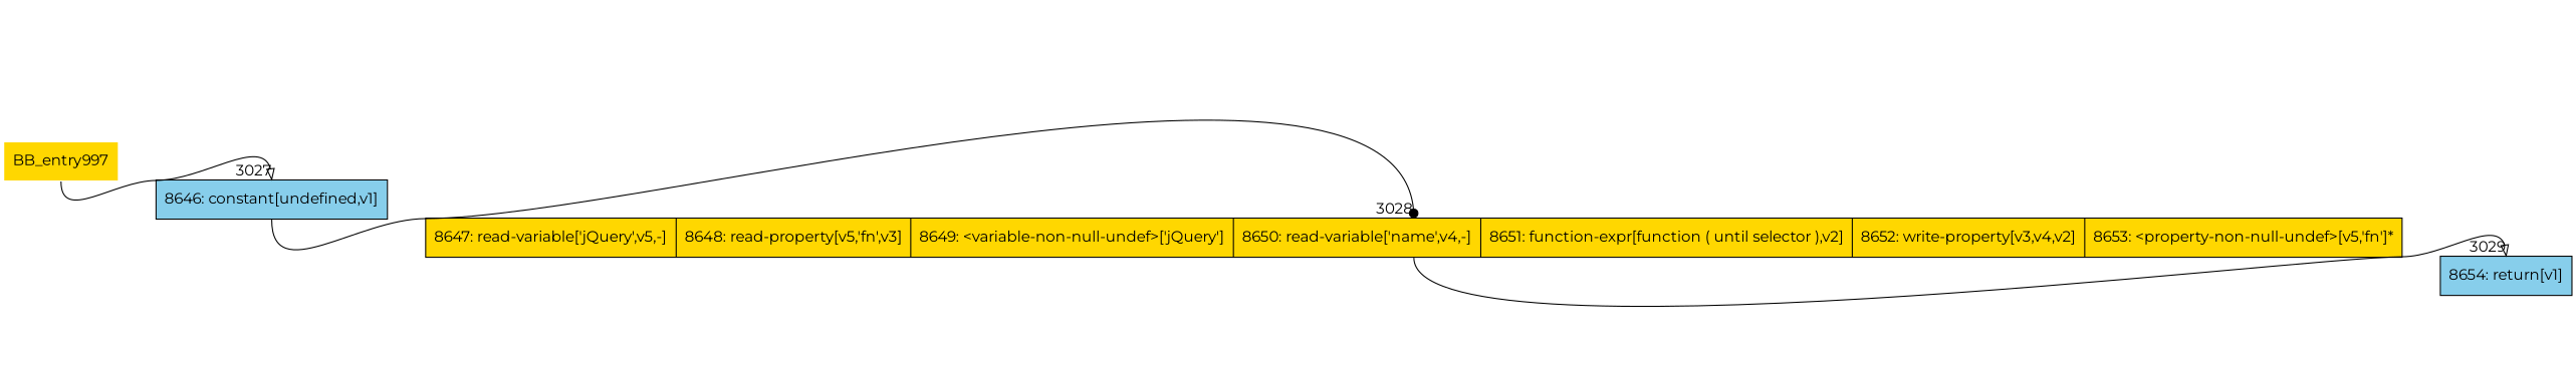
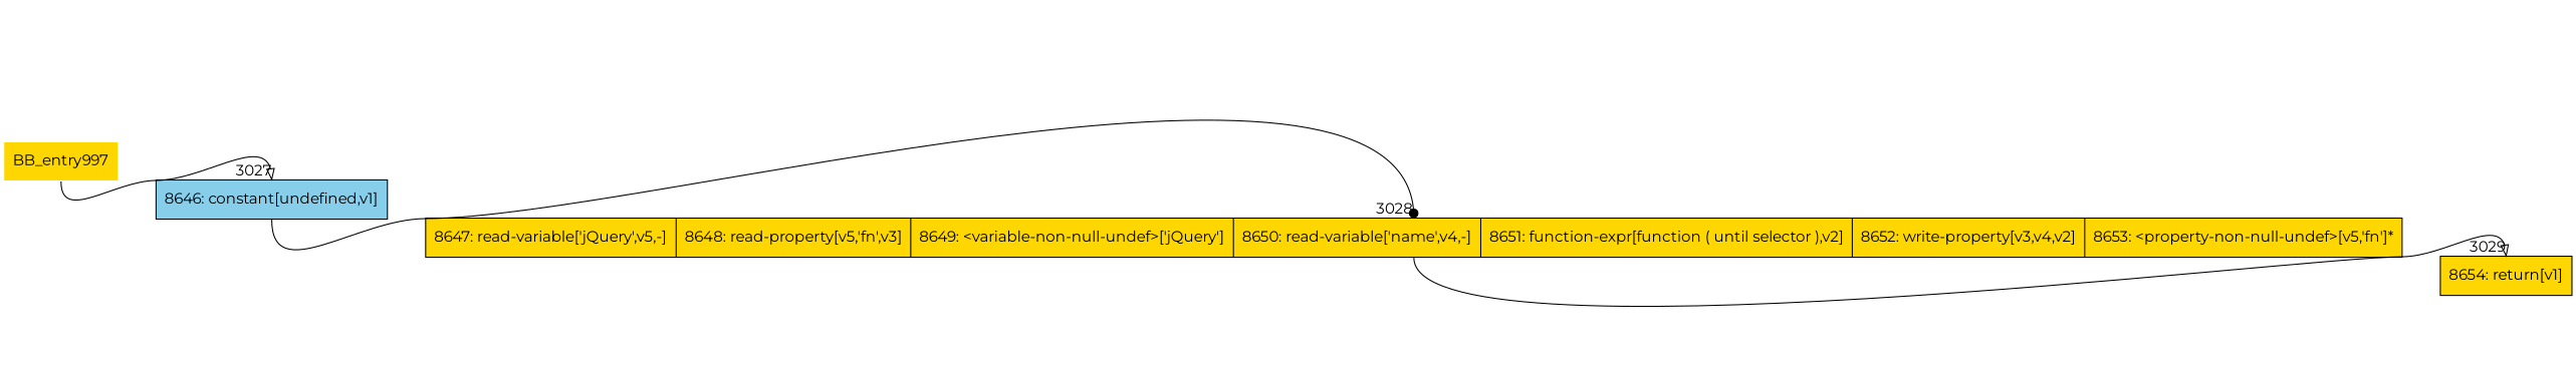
  digraph {
    fontname=Montserrat
    rankdir=LR
    node [fillcolor=gold fontname=Montserrat shape=record style=filled]
    edge [arrowhead=onormal fontname=Montserrat headport=n tailport=s]
    n1 [label=BB_entry997 shape=none]
    n2 [fillcolor=skyblue label="{8646: constant[undefined,v1]}"]
    n3 [label="{8647: read-variable['jQuery',v5,-]|8648: read-property[v5,'fn',v3]|8649: \<variable-non-null-undef\>['jQuery']|8650: read-variable['name',v4,-]|8651: function-expr[function ( until selector ),v2]|8652: write-property[v3,v4,v2]|8653: \<property-non-null-undef\>[v5,'fn']*}"]
-   n4 [fillcolor=skyblue label="{8654: return[v1]}"]
+   n4 [label="{8654: return[v1]}"]
    n1 -> n2 [headlabel="    3027"]
    n2 -> n3 [arrowhead=dot headlabel="      3028"]
    n3 -> n4 [headlabel="      3029"]
  }
